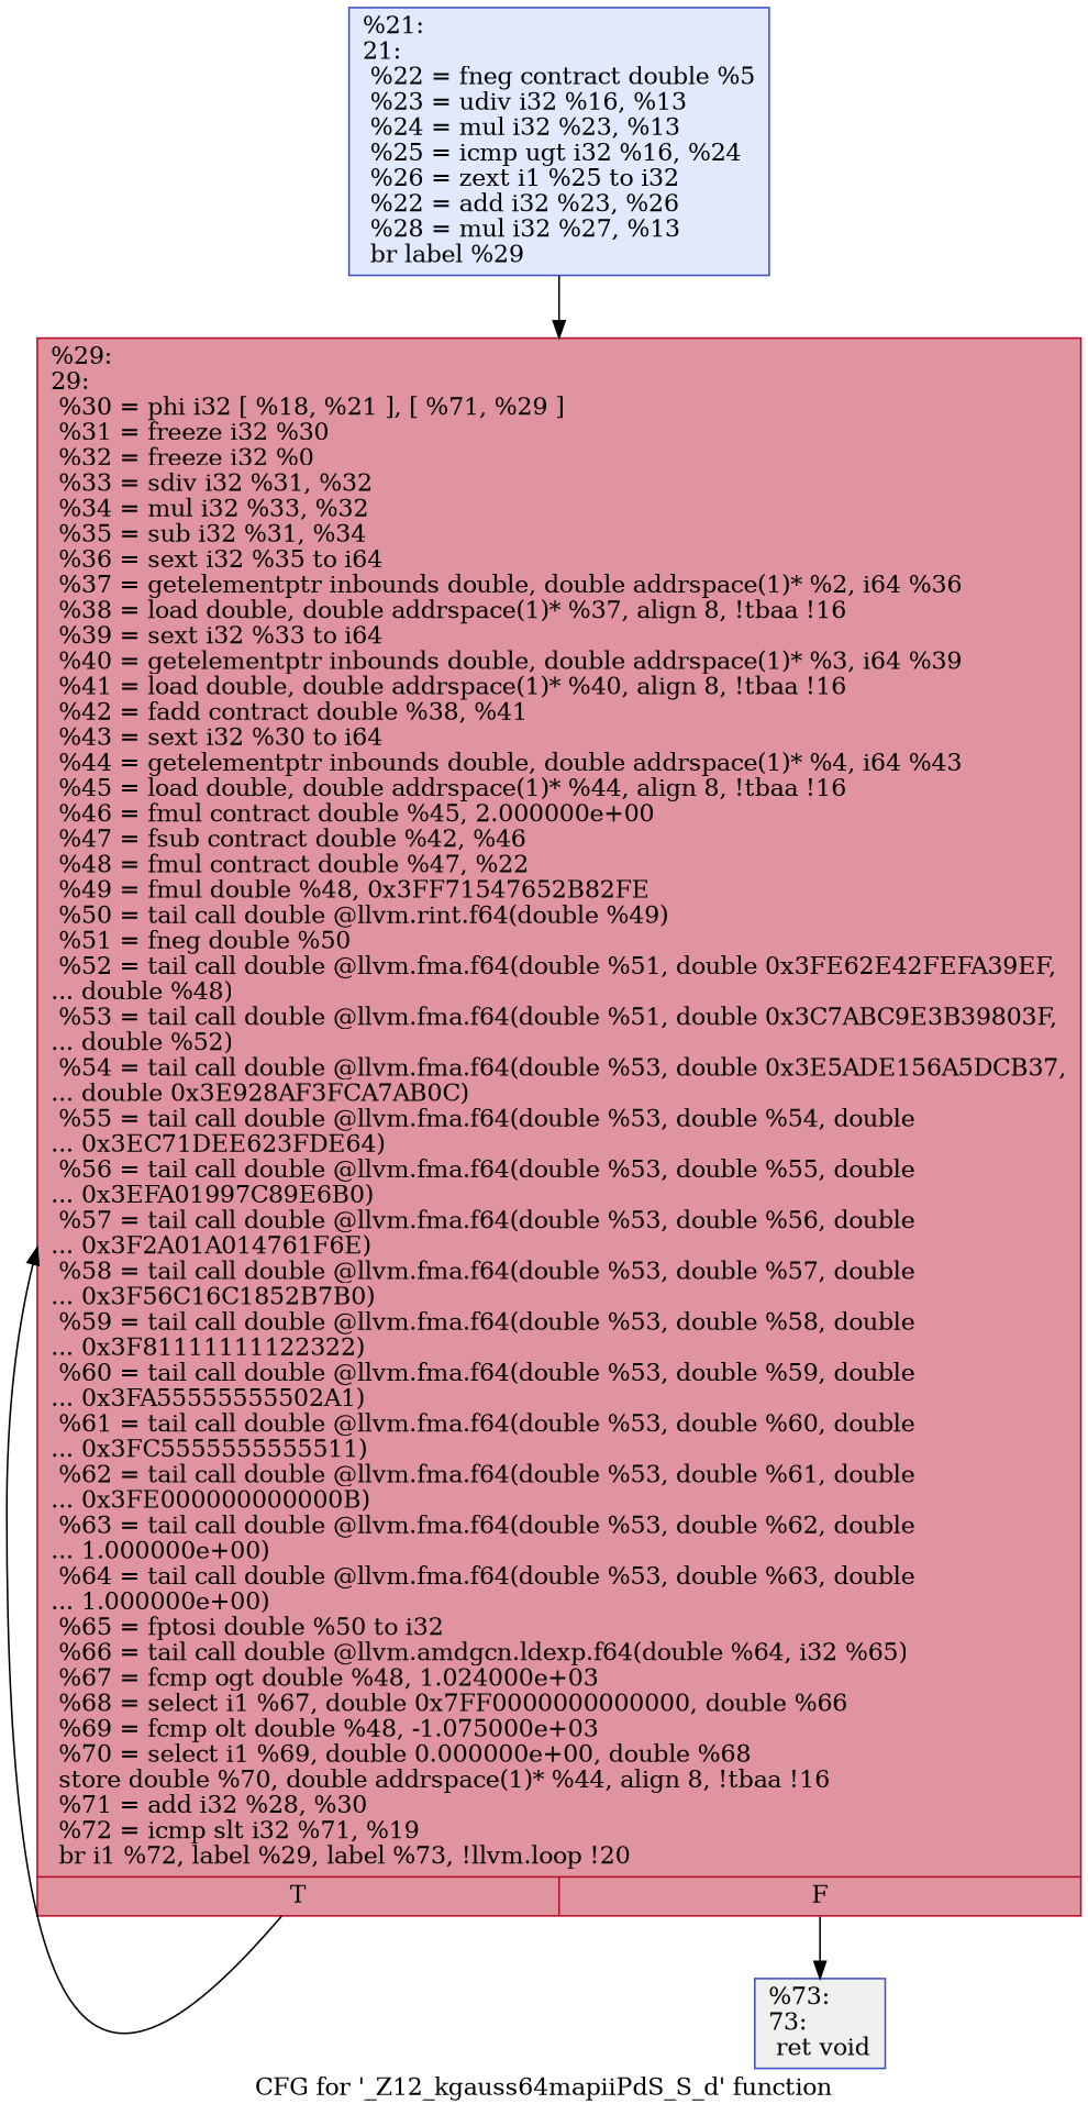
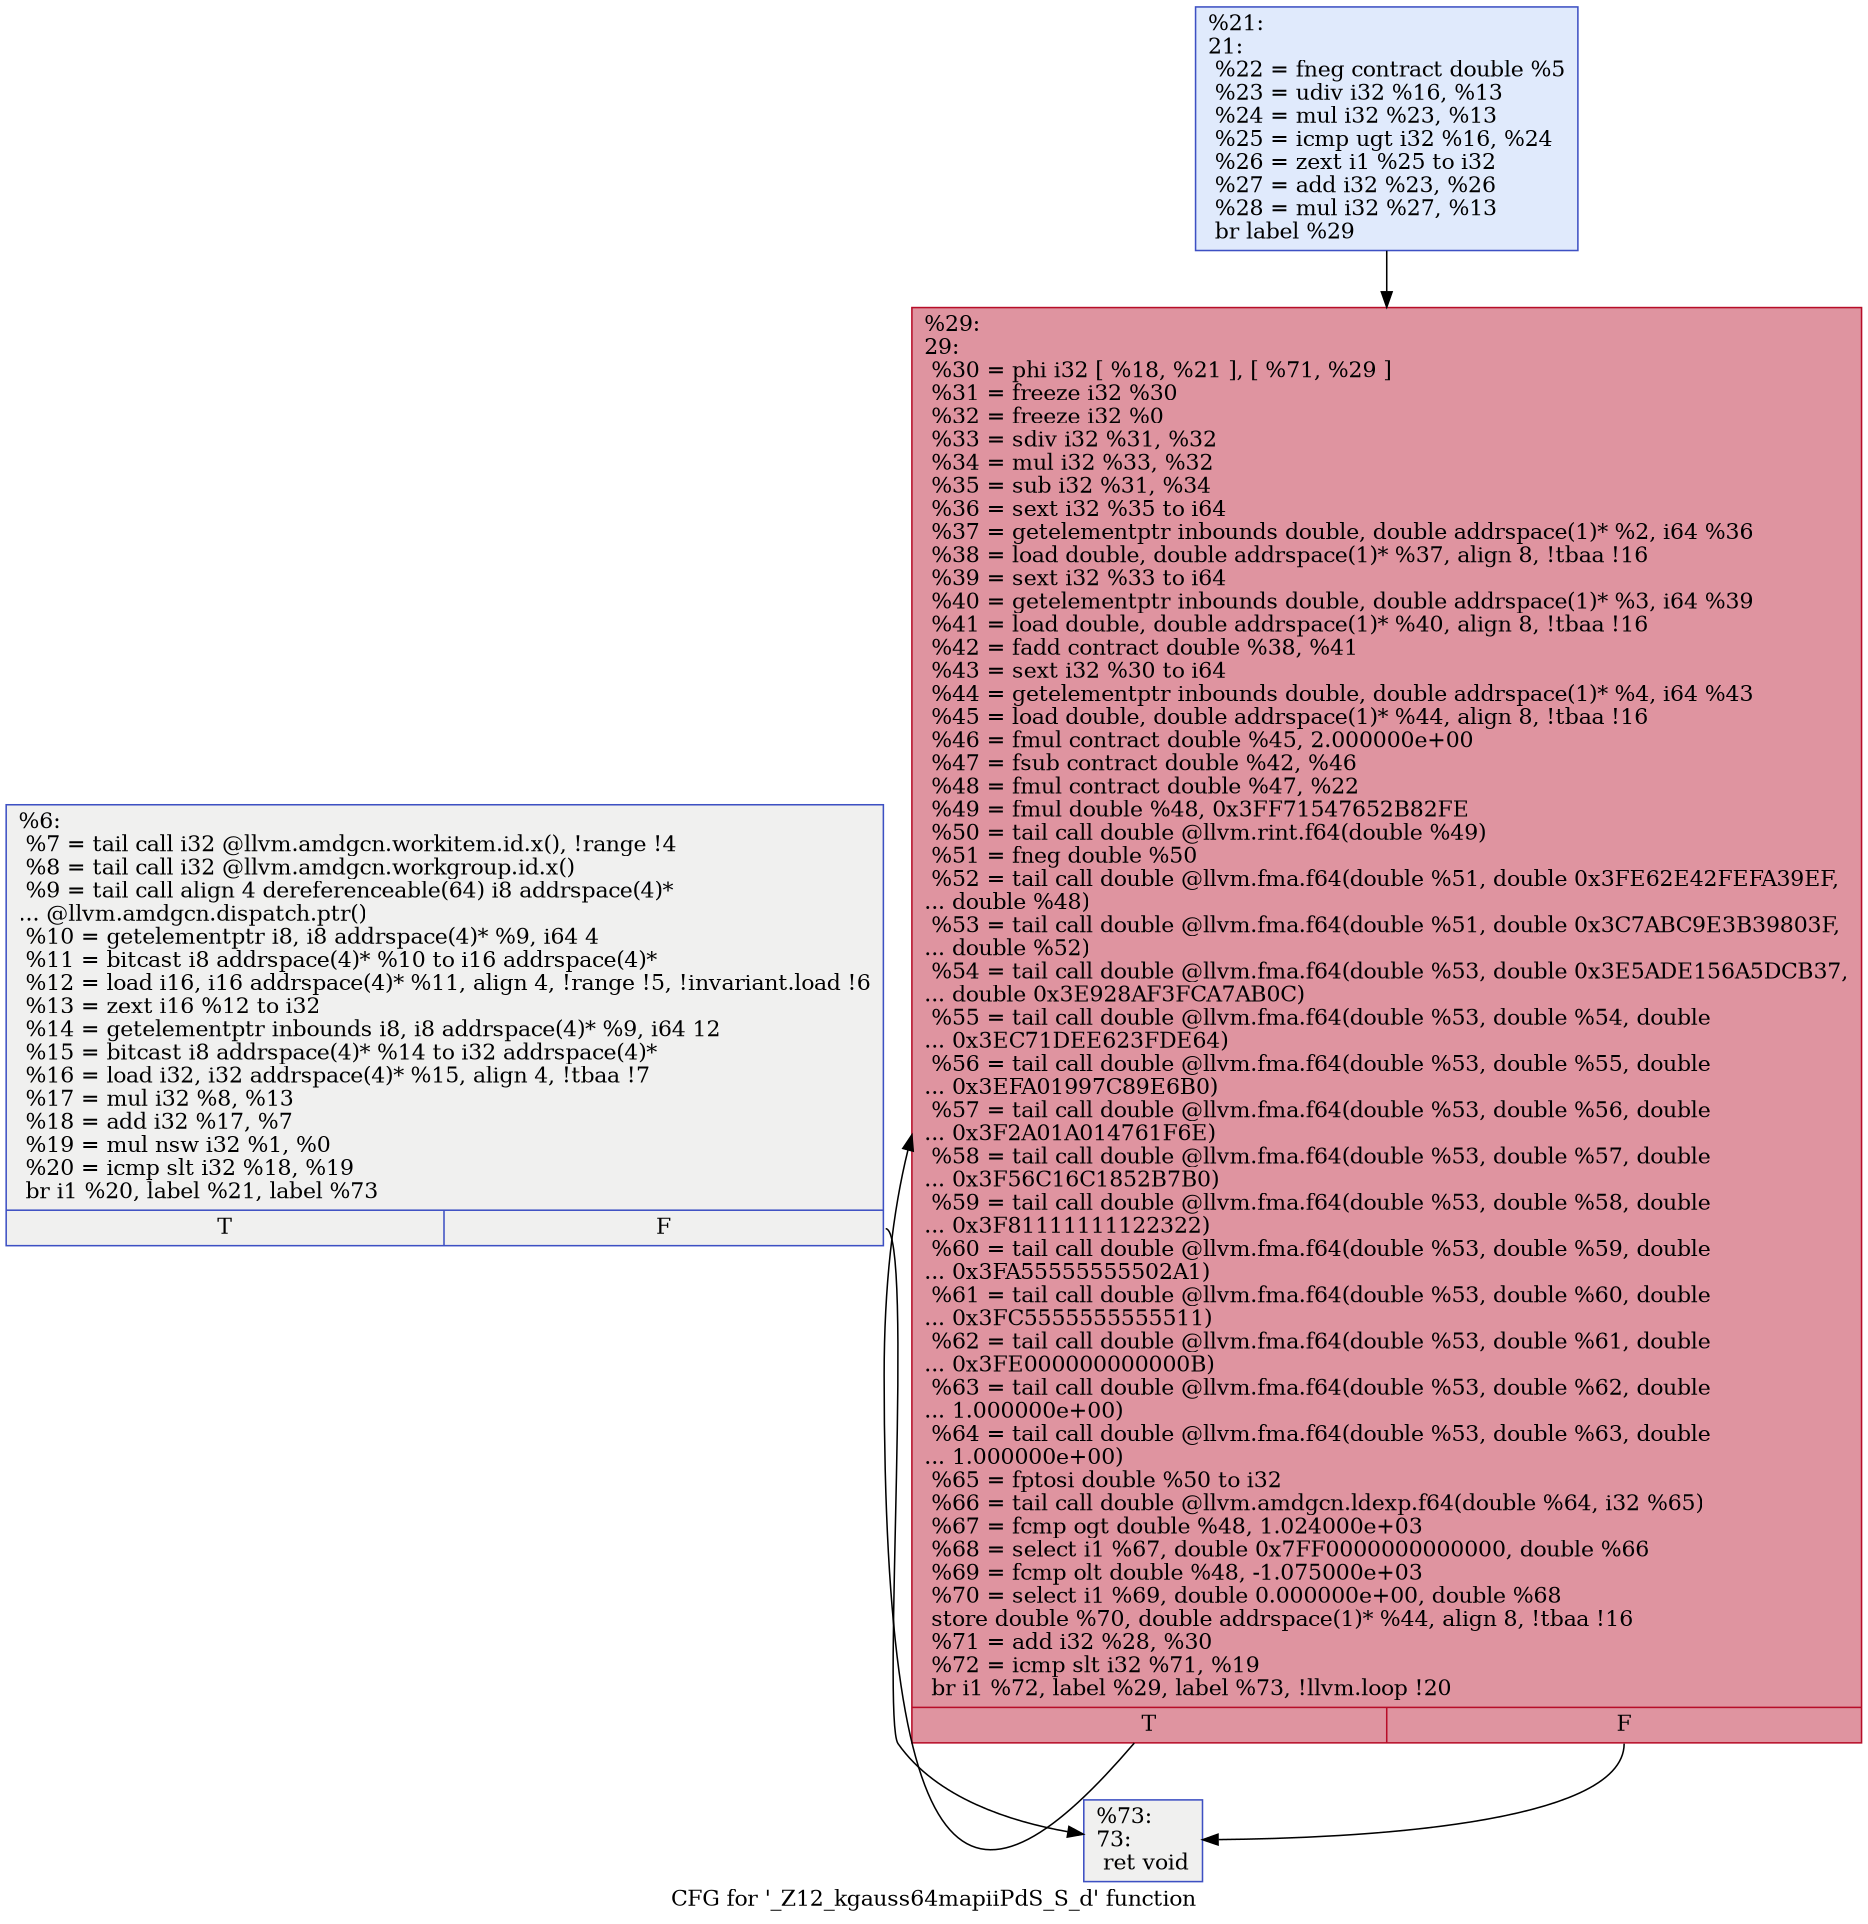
  digraph {
    label="CFG for '_Z12_kgauss64mapiiPdS_S_d' function"
    node [color="#3d50c3ff" fillcolor="#dedcdb70" shape=record style=filled]
    edge [tailport=s1]
+   n1 [label="{%6:\l  %7 = tail call i32 @llvm.amdgcn.workitem.id.x(), !range !4\l  %8 = tail call i32 @llvm.amdgcn.workgroup.id.x()\l  %9 = tail call align 4 dereferenceable(64) i8 addrspace(4)*\l... @llvm.amdgcn.dispatch.ptr()\l  %10 = getelementptr i8, i8 addrspace(4)* %9, i64 4\l  %11 = bitcast i8 addrspace(4)* %10 to i16 addrspace(4)*\l  %12 = load i16, i16 addrspace(4)* %11, align 4, !range !5, !invariant.load !6\l  %13 = zext i16 %12 to i32\l  %14 = getelementptr inbounds i8, i8 addrspace(4)* %9, i64 12\l  %15 = bitcast i8 addrspace(4)* %14 to i32 addrspace(4)*\l  %16 = load i32, i32 addrspace(4)* %15, align 4, !tbaa !7\l  %17 = mul i32 %8, %13\l  %18 = add i32 %17, %7\l  %19 = mul nsw i32 %1, %0\l  %20 = icmp slt i32 %18, %19\l  br i1 %20, label %21, label %73\l|{<s0>T|<s1>F}}"]
    n2 [label="{%73:\l73:                                               \l  ret void\l}"]
-   n3 [fillcolor="#b9d0f970" label="{%21:\l21:                                               \l  %22 = fneg contract double %5\l  %23 = udiv i32 %16, %13\l  %24 = mul i32 %23, %13\l  %25 = icmp ugt i32 %16, %24\l  %26 = zext i1 %25 to i32\l  %22 = add i32 %23, %26\l  %28 = mul i32 %27, %13\l  br label %29\l}"]
+   n3 [fillcolor="#b9d0f970" label="{%21:\l21:                                               \l  %22 = fneg contract double %5\l  %23 = udiv i32 %16, %13\l  %24 = mul i32 %23, %13\l  %25 = icmp ugt i32 %16, %24\l  %26 = zext i1 %25 to i32\l  %27 = add i32 %23, %26\l  %28 = mul i32 %27, %13\l  br label %29\l}"]
    n4 [color="#b70d28ff" fillcolor="#b70d2870" label="{%29:\l29:                                               \l  %30 = phi i32 [ %18, %21 ], [ %71, %29 ]\l  %31 = freeze i32 %30\l  %32 = freeze i32 %0\l  %33 = sdiv i32 %31, %32\l  %34 = mul i32 %33, %32\l  %35 = sub i32 %31, %34\l  %36 = sext i32 %35 to i64\l  %37 = getelementptr inbounds double, double addrspace(1)* %2, i64 %36\l  %38 = load double, double addrspace(1)* %37, align 8, !tbaa !16\l  %39 = sext i32 %33 to i64\l  %40 = getelementptr inbounds double, double addrspace(1)* %3, i64 %39\l  %41 = load double, double addrspace(1)* %40, align 8, !tbaa !16\l  %42 = fadd contract double %38, %41\l  %43 = sext i32 %30 to i64\l  %44 = getelementptr inbounds double, double addrspace(1)* %4, i64 %43\l  %45 = load double, double addrspace(1)* %44, align 8, !tbaa !16\l  %46 = fmul contract double %45, 2.000000e+00\l  %47 = fsub contract double %42, %46\l  %48 = fmul contract double %47, %22\l  %49 = fmul double %48, 0x3FF71547652B82FE\l  %50 = tail call double @llvm.rint.f64(double %49)\l  %51 = fneg double %50\l  %52 = tail call double @llvm.fma.f64(double %51, double 0x3FE62E42FEFA39EF,\l... double %48)\l  %53 = tail call double @llvm.fma.f64(double %51, double 0x3C7ABC9E3B39803F,\l... double %52)\l  %54 = tail call double @llvm.fma.f64(double %53, double 0x3E5ADE156A5DCB37,\l... double 0x3E928AF3FCA7AB0C)\l  %55 = tail call double @llvm.fma.f64(double %53, double %54, double\l... 0x3EC71DEE623FDE64)\l  %56 = tail call double @llvm.fma.f64(double %53, double %55, double\l... 0x3EFA01997C89E6B0)\l  %57 = tail call double @llvm.fma.f64(double %53, double %56, double\l... 0x3F2A01A014761F6E)\l  %58 = tail call double @llvm.fma.f64(double %53, double %57, double\l... 0x3F56C16C1852B7B0)\l  %59 = tail call double @llvm.fma.f64(double %53, double %58, double\l... 0x3F81111111122322)\l  %60 = tail call double @llvm.fma.f64(double %53, double %59, double\l... 0x3FA55555555502A1)\l  %61 = tail call double @llvm.fma.f64(double %53, double %60, double\l... 0x3FC5555555555511)\l  %62 = tail call double @llvm.fma.f64(double %53, double %61, double\l... 0x3FE000000000000B)\l  %63 = tail call double @llvm.fma.f64(double %53, double %62, double\l... 1.000000e+00)\l  %64 = tail call double @llvm.fma.f64(double %53, double %63, double\l... 1.000000e+00)\l  %65 = fptosi double %50 to i32\l  %66 = tail call double @llvm.amdgcn.ldexp.f64(double %64, i32 %65)\l  %67 = fcmp ogt double %48, 1.024000e+03\l  %68 = select i1 %67, double 0x7FF0000000000000, double %66\l  %69 = fcmp olt double %48, -1.075000e+03\l  %70 = select i1 %69, double 0.000000e+00, double %68\l  store double %70, double addrspace(1)* %44, align 8, !tbaa !16\l  %71 = add i32 %28, %30\l  %72 = icmp slt i32 %71, %19\l  br i1 %72, label %29, label %73, !llvm.loop !20\l|{<s0>T|<s1>F}}"]
+   n1 -> n2
    n3 -> n4 [tailport=s0]
    n4 -> n2
    n4 -> n4 [tailport=s0]
  }
